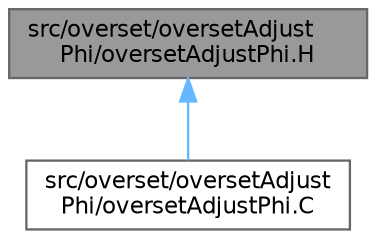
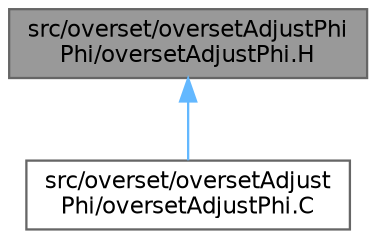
  digraph {
    node [fontname=Helvetica fontsize=10 shape=box style=filled]
-   n1 [color=gray40 fillcolor=grey60 fontcolor=black height=0.2 label="src/overset/oversetAdjust\lPhi/oversetAdjustPhi.H" width=0.4]
+   n1 [color=gray40 fillcolor=grey60 fontcolor=black height=0.2 label="src/overset/oversetAdjustPhi\lPhi/oversetAdjustPhi.H" width=0.4]
    n2 [color=grey40 fillcolor=white height=0.2 label="src/overset/oversetAdjust\lPhi/oversetAdjustPhi.C" width=0.4]
    n1 -> n2 [color=steelblue1 dir=back fontname=Helvetica fontsize=10 labelfontname=Helvetica labelfontsize=10 style=solid]
  }
